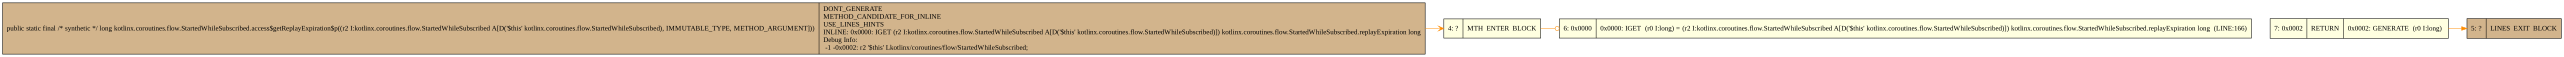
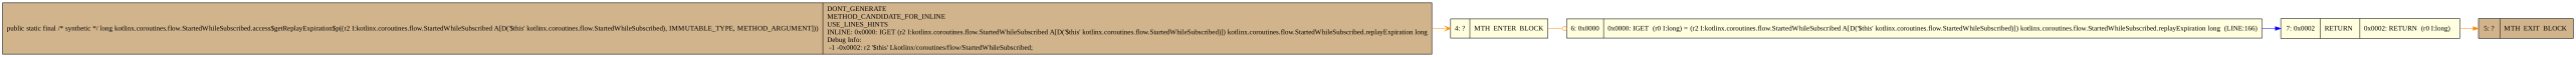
  digraph {
    fontname="Liberation Serif"
    rankdir=LR
    node [fillcolor=lightyellow fontname="Liberation Serif" shape=record style=filled]
    edge [arrowhead=normal color=darkorange fontname="Liberation Serif"]
    n1 [label="{4\:\ ?|MTH_ENTER_BLOCK\l}"]
    n2 [label="{6\:\ 0x0000|0x0000: IGET  (r0 I:long) = (r2 I:kotlinx.coroutines.flow.StartedWhileSubscribed A[D('$this' kotlinx.coroutines.flow.StartedWhileSubscribed)]) kotlinx.coroutines.flow.StartedWhileSubscribed.replayExpiration long  (LINE:166)\l}"]
-   n3 [label="{7\:\ 0x0002|RETURN\l|0x0002: GENERATE  (r0 I:long) \l}"]
-   n4 [fillcolor=tan label="{5\:\ ?|LINES_EXIT_BLOCK\l}"]
+   n3 [label="{7\:\ 0x0002|RETURN\l|0x0002: RETURN  (r0 I:long) \l}"]
+   n4 [fillcolor=tan label="{5\:\ ?|MTH_EXIT_BLOCK\l}"]
    n5 [fillcolor=tan label="{public static final \/* synthetic *\/ long kotlinx.coroutines.flow.StartedWhileSubscribed.access$getReplayExpiration$p((r2 I:kotlinx.coroutines.flow.StartedWhileSubscribed A[D('$this' kotlinx.coroutines.flow.StartedWhileSubscribed), IMMUTABLE_TYPE, METHOD_ARGUMENT]))  | DONT_GENERATE\lMETHOD_CANDIDATE_FOR_INLINE\lUSE_LINES_HINTS\lINLINE: 0x0000: IGET  (r2 I:kotlinx.coroutines.flow.StartedWhileSubscribed A[D('$this' kotlinx.coroutines.flow.StartedWhileSubscribed)]) kotlinx.coroutines.flow.StartedWhileSubscribed.replayExpiration long\lDebug Info:\l  \-1 \-0x0002: r2 '$this' Lkotlinx\/coroutines\/flow\/StartedWhileSubscribed;\l}"]
    n1 -> n2 [arrowhead=odot]
+   n2 -> n3 [color=blue]
    n3 -> n4
    n5 -> n1 [arrowhead=vee]
  }
